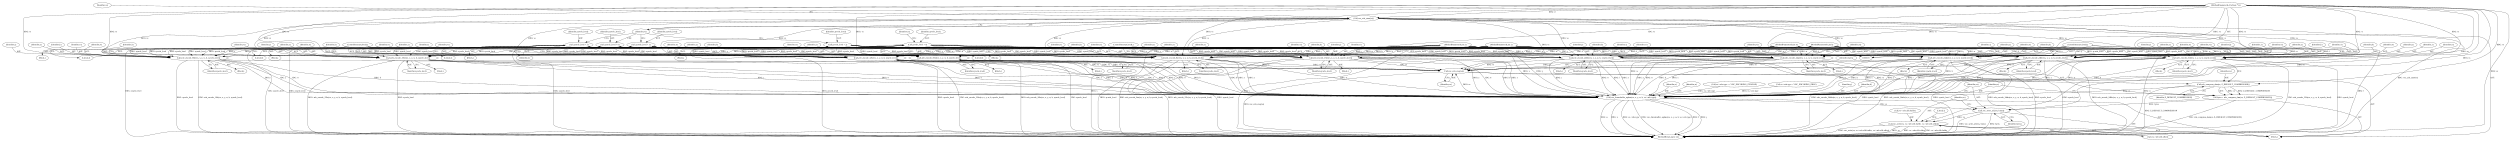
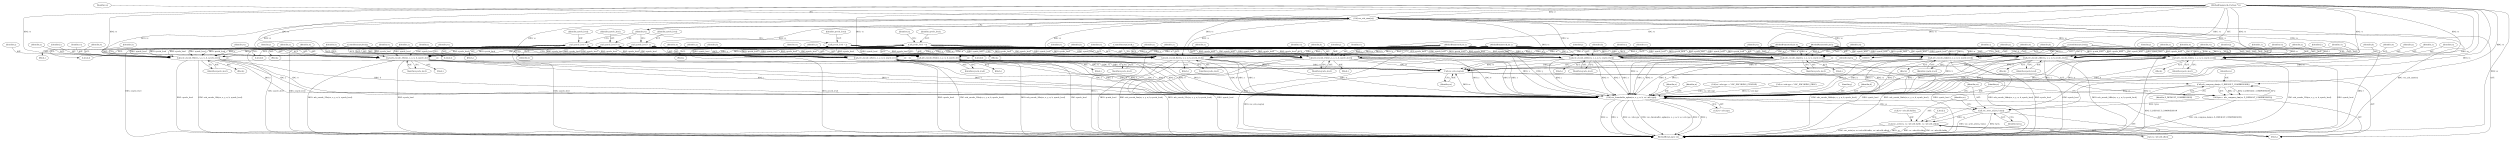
  digraph {
    fontname="Liberation Serif"
    node [fontname="Liberation Serif"]
    edge [fontname="Liberation Serif"]
    n1 [label="(Call,vnc_zrle_stop(vs))"]
    n2 [label="(Call,zrle_compress_data(vs, Z_DEFAULT_COMPRESSION))"]
    n3 [label="(MethodReturn,static int)"]
    n4 [label="(Block,)"]
    n5 [label="(Identifier,vs)"]
    n6 [label="(Call,vnc_framebuffer_update(vs, x, y, w, h, vs->zrle.type))"]
    n7 [label="(Call,bytes = zrle_compress_data(vs, Z_DEFAULT_COMPRESSION))"]
    n8 [label="(Identifier,Z_DEFAULT_COMPRESSION)"]
    n9 [label="(Call,zrle_encode_66le(vs, x, y, w, h, zywrle_level))"]
    n10 [label="(Identifier,zywrle_level)"]
    n11 [label="(Block,)"]
    n12 [label="(Call,vnc_write_u32(vs, bytes))"]
+   n13 [label="(Call,vs->zrle.type)"]
    n14 [label="(Call,vnc_zrle_start(vs))"]
    n15 [label="(Call,zrle_encode_15be(vs, x, y, w, h, zywrle_level))"]
    n16 [label="(Call,zrle_encode_32be(vs, x, y, w, h, zywrle_level))"]
    n17 [label="(Call,zrle_encode_16be(vs, x, y, w, h, zywrle_level))"]
    n18 [label="(Call,zrle_encode_8ne(vs, x, y, w, h, zywrle_level))"]
    n19 [label="(Call,zrle_encode_15le(vs, x, y, w, h, zywrle_level))"]
    n20 [label="(Call,zrle_encode_32le(vs, x, y, w, h, zywrle_level))"]
    n21 [label="(Call,zrle_encode_24ble(vs, x, y, w, h, zywrle_level))"]
    n22 [label="(Call,zrle_encode_24bbe(vs, x, y, w, h, zywrle_level))"]
    n23 [label="(Call,zrle_encode_24abe(vs, x, y, w, h, zywrle_level))"]
    n24 [label="(Call,zrle_encode_24ale(vs, x, y, w, h, zywrle_level))"]
    n25 [label="(Identifier,vs)"]
    n26 [label="(Identifier,zywrle_level)"]
    n27 [label="(Block,)"]
    n28 [label="(Identifier,zywrle_level)"]
    n29 [label="(Block,)"]
    n30 [label="(Identifier,zywrle_level)"]
    n31 [label="(Block,)"]
    n32 [label="(Block,)"]
    n33 [label="(Identifier,zywrle_level)"]
    n34 [label="(Identifier,zywrle_level)"]
    n35 [label="(Block,)"]
    n36 [label="(Block,)"]
    n37 [label="(Identifier,zywrle_level)"]
    n38 [label="(Block,)"]
    n39 [label="(Identifier,zywrle_level)"]
    n40 [label="(Block,)"]
    n41 [label="(Identifier,zywrle_level)"]
    n42 [label="(Block,)"]
    n43 [label="(Identifier,zywrle_level)"]
    n44 [label="(Identifier,zywrle_level)"]
    n45 [label="(Block,)"]
    n46 [label="(Call,zywrle_level = 3)"]
    n47 [label="(Call,zywrle_level = 0)"]
    n48 [label="(Call,zywrle_level = 2)"]
    n49 [label="(Call,zywrle_level = 1)"]
    n50 [label="(MethodParameterIn,VncState *vs)"]
    n51 [label="(Call,vnc_write(vs, vs->zrle.zlib.buffer, vs->zrle.zlib.offset))"]
    1000100
    n53 [label="(Identifier,bytes)"]
    n54 [label="(Call,vs->zrle.zlib.offset)"]
    n55 [label="(MethodParameterIn,int x)"]
    n56 [label="(MethodParameterIn,int y)"]
    n57 [label="(MethodParameterIn,int w)"]
    n58 [label="(MethodParameterIn,int h)"]
    n59 [label="(Block,)"]
    n60 [label="(Literal,3)"]
    n61 [label="(Literal,0)"]
    n62 [label="(Block,)"]
    n63 [label="(Call,zywrle_level = 0)"]
    n64 [label="(Block,)"]
    n65 [label="(Literal,0)"]
    n66 [label="(Identifier,2)"]
    n67 [label="(Block,)"]
    n68 [label="(Literal,1)"]
    n69 [label="(Block,)"]
    n70 [label="(Identifier,w)"]
    n71 [label="(Identifier,h)"]
    n72 [label="(Identifier,y)"]
    n73 [label="(Identifier,zywrle_level)"]
    n74 [label="(Identifier,y)"]
    n75 [label="(Identifier,x)"]
    n76 [label="(Identifier,h)"]
    n77 [label="(Identifier,w)"]
    n78 [label="(Identifier,w)"]
    n79 [label="(Identifier,y)"]
    n80 [label="(Identifier,x)"]
    n81 [label="(Identifier,vs)"]
    n82 [label="(Call,vs->zrle.zlib.buffer)"]
    n83 [label="(Identifier,w)"]
    n84 [label="(Identifier,x)"]
    n85 [label="(Identifier,h)"]
    n86 [label="(Identifier,y)"]
    n87 [label="(ControlStructure,break;)"]
    n88 [label="(Identifier,vs)"]
    n89 [label="(Identifier,w)"]
    n90 [label="(Identifier,vs)"]
    n91 [label="(Identifier,y)"]
    n92 [label="(ControlStructure,break;)"]
    n93 [label="(Identifier,x)"]
    n94 [label="(Identifier,h)"]
    n95 [label="(Identifier,x)"]
    n96 [label="(Identifier,x)"]
    n97 [label="(Identifier,zywrle_level)"]
    n98 [label="(Identifier,w)"]
    n99 [label="(Identifier,x)"]
    n100 [label="(Identifier,vs)"]
    n101 [label="(Identifier,y)"]
    n102 [label="(Call,vs->zrle.type == VNC_ENCODING_ZYWRLE)"]
    n103 [label="(Identifier,y)"]
    n104 [label="(Identifier,vs)"]
    n105 [label="(Identifier,w)"]
    n106 [label="(Identifier,h)"]
    n107 [label="(Identifier,h)"]
    n108 [label="(Identifier,bytes)"]
    n109 [label="(Identifier,x)"]
    n110 [label="(Identifier,y)"]
    n111 [label="(Identifier,x)"]
    n112 [label="(Identifier,w)"]
    n113 [label="(Identifier,zywrle_level)"]
    n114 [label="(Identifier,vs)"]
    n115 [label="(Identifier,vs)"]
    n116 [label="(Identifier,vs)"]
    n117 [label="(Identifier,y)"]
    n118 [label="(Identifier,h)"]
    n119 [label="(Identifier,h)"]
    n120 [label="(Call,vs->zrle.type = VNC_ENCODING_ZRLE)"]
    n121 [label="(Identifier,vs)"]
    n122 [label="(Identifier,h)"]
    n123 [label="(Identifier,x)"]
    n124 [label="(Identifier,vs)"]
    n125 [label="(Identifier,vs)"]
    n126 [label="(Identifier,vs)"]
    n127 [label="(Identifier,y)"]
    n128 [label="(Identifier,vs)"]
    n129 [label="(Identifier,y)"]
    n130 [label="(Identifier,vs)"]
    n131 [label="(Identifier,zywrle_level)"]
    n132 [label="(Identifier,x)"]
    n133 [label="(Identifier,h)"]
    n134 [label="(Identifier,zywrle_level)"]
    n135 [label="(Identifier,w)"]
    n136 [label="(Identifier,x)"]
    n137 [label="(Identifier,h)"]
    n138 [label="(Identifier,vs)"]
    n139 [label="(Identifier,vs)"]
    n140 [label="(Literal,1)"]
    n141 [label="(Identifier,vs)"]
    n142 [label="(Identifier,w)"]
    n143 [label="(ControlStructure,break;)"]
    n144 [label="(Identifier,w)"]
    n145 [label="(Identifier,w)"]
    n146 [label="(Identifier,y)"]
    n147 [label="(Identifier,h)"]
    n1 -> n2 [label="DDG: vs"]
    n1 -> n3 [label="DDG: vnc_zrle_stop(vs)"]
    n1 -> n4 [label="AST: "]
    n1 -> n5 [label="CFG: "]
    n2 -> n3 [label="DDG: Z_DEFAULT_COMPRESSION"]
    n2 -> n6 [label="DDG: vs"]
    n2 -> n7 [label="AST: "]
    n2 -> n7 [label="DDG: vs"]
    n2 -> n7 [label="DDG: Z_DEFAULT_COMPRESSION"]
    n2 -> n8 [label="CFG: "]
    n5 -> n1 [label="AST: "]
    n6 -> n1 [label="DDG: vs"]
    n6 -> n3 [label="DDG: vnc_framebuffer_update(vs, x, y, w, h, vs->zrle.type)"]
    n6 -> n3 [label="DDG: h"]
    n6 -> n3 [label="DDG: y"]
    n6 -> n3 [label="DDG: w"]
    n6 -> n3 [label="DDG: x"]
    n6 -> n3 [label="DDG: vs->zrle.type"]
    n6 -> n4 [label="AST: "]
    n6 -> n12 [label="DDG: vs"]
-   n20 -> n2 [label="CFG: "]
+   n6 -> n13 [label="CFG: "]
+   n7 -> n2 [label="CFG: "]
    n7 -> n3 [label="DDG: zrle_compress_data(vs, Z_DEFAULT_COMPRESSION)"]
    n7 -> n4 [label="AST: "]
    n7 -> n12 [label="DDG: bytes"]
    n8 -> n2 [label="AST: "]
    n9 -> n1 [label="DDG: vs"]
    n9 -> n3 [label="DDG: zywrle_level"]
    n9 -> n3 [label="DDG: zrle_encode_16le(vs, x, y, w, h, zywrle_level)"]
    n9 -> n6 [label="DDG: x"]
    n9 -> n6 [label="DDG: y"]
    n9 -> n6 [label="DDG: w"]
    n9 -> n6 [label="DDG: h"]
    n9 -> n10 [label="CFG: "]
    n9 -> n11 [label="AST: "]
    n10 -> n9 [label="AST: "]
    n12 -> n3 [label="DDG: bytes"]
    n12 -> n3 [label="DDG: vnc_write_u32(vs, bytes)"]
    n12 -> n4 [label="AST: "]
    n12 -> n51 [label="DDG: vs"]
    n12 -> n53 [label="CFG: "]
+   n13 -> n6 [label="AST: "]
    n14 -> n1 [label="DDG: vs"]
    n14 -> n3 [label="DDG: vnc_zrle_start(vs)"]
    n14 -> n4 [label="AST: "]
    n14 -> n9 [label="DDG: vs"]
    n14 -> n15 [label="DDG: vs"]
    n14 -> n16 [label="DDG: vs"]
    n14 -> n17 [label="DDG: vs"]
    n14 -> n18 [label="DDG: vs"]
    n14 -> n19 [label="DDG: vs"]
    n14 -> n20 [label="DDG: vs"]
    n14 -> n21 [label="DDG: vs"]
    n14 -> n22 [label="DDG: vs"]
    n14 -> n23 [label="DDG: vs"]
    n14 -> n24 [label="DDG: vs"]
    n14 -> n25 [label="CFG: "]
    n15 -> n1 [label="DDG: vs"]
    n15 -> n3 [label="DDG: zrle_encode_15be(vs, x, y, w, h, zywrle_level)"]
    n15 -> n3 [label="DDG: zywrle_level"]
    n15 -> n6 [label="DDG: x"]
    n15 -> n6 [label="DDG: y"]
    n15 -> n6 [label="DDG: w"]
    n15 -> n6 [label="DDG: h"]
    n15 -> n26 [label="CFG: "]
    n15 -> n27 [label="AST: "]
    n16 -> n1 [label="DDG: vs"]
    n16 -> n3 [label="DDG: zywrle_level"]
    n16 -> n3 [label="DDG: zrle_encode_32be(vs, x, y, w, h, zywrle_level)"]
    n16 -> n6 [label="DDG: x"]
    n16 -> n6 [label="DDG: y"]
    n16 -> n6 [label="DDG: w"]
    n16 -> n6 [label="DDG: h"]
    n16 -> n28 [label="CFG: "]
    n16 -> n29 [label="AST: "]
    n17 -> n1 [label="DDG: vs"]
    n17 -> n3 [label="DDG: zrle_encode_16be(vs, x, y, w, h, zywrle_level)"]
    n17 -> n3 [label="DDG: zywrle_level"]
    n17 -> n6 [label="DDG: x"]
    n17 -> n6 [label="DDG: y"]
    n17 -> n6 [label="DDG: w"]
    n17 -> n6 [label="DDG: h"]
    n17 -> n30 [label="CFG: "]
    n17 -> n31 [label="AST: "]
    n18 -> n1 [label="DDG: vs"]
    n18 -> n3 [label="DDG: zywrle_level"]
    n18 -> n3 [label="DDG: zrle_encode_8ne(vs, x, y, w, h, zywrle_level)"]
    n18 -> n6 [label="DDG: x"]
    n18 -> n6 [label="DDG: y"]
    n18 -> n6 [label="DDG: w"]
    n18 -> n6 [label="DDG: h"]
    n18 -> n32 [label="AST: "]
    n18 -> n33 [label="CFG: "]
    n19 -> n1 [label="DDG: vs"]
    n19 -> n3 [label="DDG: zrle_encode_15le(vs, x, y, w, h, zywrle_level)"]
    n19 -> n3 [label="DDG: zywrle_level"]
    n19 -> n6 [label="DDG: x"]
    n19 -> n6 [label="DDG: y"]
    n19 -> n6 [label="DDG: w"]
    n19 -> n6 [label="DDG: h"]
    n19 -> n34 [label="CFG: "]
    n19 -> n35 [label="AST: "]
    n20 -> n1 [label="DDG: vs"]
    n20 -> n3 [label="DDG: zrle_encode_32le(vs, x, y, w, h, zywrle_level)"]
    n20 -> n3 [label="DDG: zywrle_level"]
    n20 -> n6 [label="DDG: x"]
    n20 -> n6 [label="DDG: y"]
    n20 -> n6 [label="DDG: w"]
    n20 -> n6 [label="DDG: h"]
    n20 -> n36 [label="AST: "]
    n20 -> n37 [label="CFG: "]
    n21 -> n1 [label="DDG: vs"]
    n21 -> n3 [label="DDG: zywrle_level"]
    n21 -> n3 [label="DDG: zrle_encode_24ble(vs, x, y, w, h, zywrle_level)"]
    n21 -> n6 [label="DDG: x"]
    n21 -> n6 [label="DDG: y"]
    n21 -> n6 [label="DDG: w"]
    n21 -> n6 [label="DDG: h"]
    n21 -> n38 [label="AST: "]
    n21 -> n39 [label="CFG: "]
    n22 -> n1 [label="DDG: vs"]
    n22 -> n3 [label="DDG: zrle_encode_24bbe(vs, x, y, w, h, zywrle_level)"]
    n22 -> n3 [label="DDG: zywrle_level"]
    n22 -> n6 [label="DDG: x"]
    n22 -> n6 [label="DDG: y"]
    n22 -> n6 [label="DDG: w"]
    n22 -> n6 [label="DDG: h"]
    n22 -> n40 [label="AST: "]
    n22 -> n41 [label="CFG: "]
    n23 -> n1 [label="DDG: vs"]
    n23 -> n3 [label="DDG: zywrle_level"]
    n23 -> n3 [label="DDG: zrle_encode_24abe(vs, x, y, w, h, zywrle_level)"]
    n23 -> n6 [label="DDG: x"]
    n23 -> n6 [label="DDG: y"]
    n23 -> n6 [label="DDG: w"]
    n23 -> n6 [label="DDG: h"]
    n23 -> n42 [label="AST: "]
    n23 -> n43 [label="CFG: "]
    n24 -> n1 [label="DDG: vs"]
    n24 -> n3 [label="DDG: zrle_encode_24ale(vs, x, y, w, h, zywrle_level)"]
    n24 -> n3 [label="DDG: zywrle_level"]
    n24 -> n6 [label="DDG: x"]
    n24 -> n6 [label="DDG: y"]
    n24 -> n6 [label="DDG: w"]
    n24 -> n6 [label="DDG: h"]
    n24 -> n44 [label="CFG: "]
    n24 -> n45 [label="AST: "]
    n25 -> n14 [label="AST: "]
    n25 -> n46 [label="CFG: "]
    n25 -> n47 [label="CFG: "]
    n25 -> n48 [label="CFG: "]
    n25 -> n49 [label="CFG: "]
    n26 -> n15 [label="AST: "]
    n28 -> n16 [label="AST: "]
    n30 -> n17 [label="AST: "]
    n33 -> n18 [label="AST: "]
    n34 -> n19 [label="AST: "]
    n37 -> n20 [label="AST: "]
    n39 -> n21 [label="AST: "]
    n41 -> n22 [label="AST: "]
    n43 -> n23 [label="AST: "]
    n44 -> n24 [label="AST: "]
    n46 -> n3 [label="DDG: zywrle_level"]
    n46 -> n9 [label="DDG: zywrle_level"]
    n46 -> n15 [label="DDG: zywrle_level"]
    n46 -> n16 [label="DDG: zywrle_level"]
    n46 -> n17 [label="DDG: zywrle_level"]
    n46 -> n18 [label="DDG: zywrle_level"]
    n46 -> n19 [label="DDG: zywrle_level"]
    n46 -> n20 [label="DDG: zywrle_level"]
    n46 -> n21 [label="DDG: zywrle_level"]
    n46 -> n22 [label="DDG: zywrle_level"]
    n46 -> n23 [label="DDG: zywrle_level"]
    n46 -> n24 [label="CFG: zywrle_level"]
    n46 -> n59 [label="AST: "]
    n46 -> n60 [label="CFG: "]
    n47 -> n3 [label="DDG: zywrle_level"]
    n47 -> n9 [label="DDG: zywrle_level"]
    n47 -> n15 [label="DDG: zywrle_level"]
    n47 -> n16 [label="DDG: zywrle_level"]
    n47 -> n17 [label="DDG: zywrle_level"]
    n47 -> n18 [label="DDG: zywrle_level"]
    n47 -> n19 [label="DDG: zywrle_level"]
    n47 -> n20 [label="DDG: zywrle_level"]
    n47 -> n21 [label="DDG: zywrle_level"]
    n47 -> n22 [label="DDG: zywrle_level"]
    n47 -> n23 [label="DDG: zywrle_level"]
    n47 -> n24 [label="DDG: zywrle_level"]
    n47 -> n61 [label="CFG: "]
    n47 -> n62 [label="AST: "]
    n48 -> n3 [label="DDG: zywrle_level"]
    n48 -> n9 [label="DDG: zywrle_level"]
    n48 -> n15 [label="DDG: zywrle_level"]
    n48 -> n16 [label="DDG: zywrle_level"]
    n48 -> n17 [label="DDG: zywrle_level"]
    n48 -> n18 [label="DDG: zywrle_level"]
    n48 -> n19 [label="DDG: zywrle_level"]
    n48 -> n20 [label="DDG: zywrle_level"]
    n48 -> n21 [label="DDG: zywrle_level"]
    n48 -> n22 [label="DDG: zywrle_level"]
    n48 -> n23 [label="DDG: zywrle_level"]
    n48 -> n24 [label="DDG: zywrle_level"]
    n48 -> n66 [label="CFG: "]
    n48 -> n67 [label="AST: "]
    n49 -> n3 [label="DDG: zywrle_level"]
    n49 -> n9 [label="DDG: zywrle_level"]
    n49 -> n15 [label="DDG: zywrle_level"]
    n49 -> n16 [label="DDG: zywrle_level"]
    n49 -> n17 [label="DDG: zywrle_level"]
    n49 -> n18 [label="DDG: zywrle_level"]
    n49 -> n19 [label="DDG: zywrle_level"]
    n49 -> n20 [label="DDG: zywrle_level"]
    n49 -> n21 [label="DDG: zywrle_level"]
    n49 -> n22 [label="DDG: zywrle_level"]
    n49 -> n23 [label="DDG: zywrle_level"]
    n49 -> n24 [label="DDG: zywrle_level"]
    n49 -> n68 [label="CFG: "]
    n49 -> n69 [label="AST: "]
    n50 -> n2 [label="DDG: vs"]
    n50 -> n3 [label="DDG: vs"]
    n50 -> n6 [label="DDG: vs"]
    n50 -> n9 [label="DDG: vs"]
    n50 -> n12 [label="DDG: vs"]
    n50 -> n14 [label="DDG: vs"]
    n50 -> n15 [label="DDG: vs"]
    n50 -> n16 [label="DDG: vs"]
    n50 -> n17 [label="DDG: vs"]
    n50 -> n18 [label="DDG: vs"]
    n50 -> n19 [label="DDG: vs"]
    n50 -> n20 [label="DDG: vs"]
    n50 -> n21 [label="DDG: vs"]
    n50 -> n22 [label="DDG: vs"]
    n50 -> n23 [label="DDG: vs"]
    n50 -> n24 [label="DDG: vs"]
    n50 -> n51 [label="DDG: vs"]
    n50 -> 1000100 [label="AST: "]
    n51 -> n3 [label="DDG: vs->zrle.zlib.offset"]
    n51 -> n3 [label="DDG: vs->zrle.zlib.buffer"]
    n51 -> n3 [label="DDG: vnc_write(vs, vs->zrle.zlib.buffer, vs->zrle.zlib.offset)"]
    n51 -> n3 [label="DDG: vs"]
    n51 -> n4 [label="AST: "]
    n51 -> n54 [label="CFG: "]
    n53 -> n12 [label="AST: "]
    n54 -> n51 [label="AST: "]
    n55 -> n3 [label="DDG: x"]
    n55 -> n6 [label="DDG: x"]
    n55 -> n9 [label="DDG: x"]
    n55 -> n15 [label="DDG: x"]
    n55 -> n16 [label="DDG: x"]
    n55 -> n17 [label="DDG: x"]
    n55 -> n18 [label="DDG: x"]
    n55 -> n19 [label="DDG: x"]
    n55 -> n20 [label="DDG: x"]
    n55 -> n21 [label="DDG: x"]
    n55 -> n22 [label="DDG: x"]
    n55 -> n23 [label="DDG: x"]
    n55 -> n24 [label="DDG: x"]
    n55 -> 1000100 [label="AST: "]
    n56 -> n3 [label="DDG: y"]
    n56 -> n6 [label="DDG: y"]
    n56 -> n9 [label="DDG: y"]
    n56 -> n15 [label="DDG: y"]
    n56 -> n16 [label="DDG: y"]
    n56 -> n17 [label="DDG: y"]
    n56 -> n18 [label="DDG: y"]
    n56 -> n19 [label="DDG: y"]
    n56 -> n20 [label="DDG: y"]
    n56 -> n21 [label="DDG: y"]
    n56 -> n22 [label="DDG: y"]
    n56 -> n23 [label="DDG: y"]
    n56 -> n24 [label="DDG: y"]
    n56 -> 1000100 [label="AST: "]
    n57 -> n3 [label="DDG: w"]
    n57 -> n6 [label="DDG: w"]
    n57 -> n9 [label="DDG: w"]
    n57 -> n15 [label="DDG: w"]
    n57 -> n16 [label="DDG: w"]
    n57 -> n17 [label="DDG: w"]
    n57 -> n18 [label="DDG: w"]
    n57 -> n19 [label="DDG: w"]
    n57 -> n20 [label="DDG: w"]
    n57 -> n21 [label="DDG: w"]
    n57 -> n22 [label="DDG: w"]
    n57 -> n23 [label="DDG: w"]
    n57 -> n24 [label="DDG: w"]
    n57 -> 1000100 [label="AST: "]
    n58 -> n3 [label="DDG: h"]
    n58 -> n6 [label="DDG: h"]
    n58 -> n9 [label="DDG: h"]
    n58 -> n15 [label="DDG: h"]
    n58 -> n16 [label="DDG: h"]
    n58 -> n17 [label="DDG: h"]
    n58 -> n18 [label="DDG: h"]
    n58 -> n19 [label="DDG: h"]
    n58 -> n20 [label="DDG: h"]
    n58 -> n21 [label="DDG: h"]
    n58 -> n22 [label="DDG: h"]
    n58 -> n23 [label="DDG: h"]
    n58 -> n24 [label="DDG: h"]
    n58 -> 1000100 [label="AST: "]
    n60 -> n46 [label="AST: "]
    n61 -> n47 [label="AST: "]
    n63 -> n3 [label="DDG: zywrle_level"]
    n63 -> n9 [label="DDG: zywrle_level"]
    n63 -> n15 [label="DDG: zywrle_level"]
    n63 -> n16 [label="DDG: zywrle_level"]
    n63 -> n17 [label="DDG: zywrle_level"]
    n63 -> n18 [label="DDG: zywrle_level"]
    n63 -> n19 [label="DDG: zywrle_level"]
    n63 -> n20 [label="DDG: zywrle_level"]
    n63 -> n21 [label="DDG: zywrle_level"]
    n63 -> n22 [label="DDG: zywrle_level"]
    n63 -> n23 [label="DDG: zywrle_level"]
    n63 -> n24 [label="DDG: zywrle_level"]
    n63 -> n64 [label="AST: "]
    n63 -> n65 [label="CFG: "]
    n65 -> n63 [label="AST: "]
    n66 -> n48 [label="AST: "]
    n68 -> n49 [label="AST: "]
    n70 -> n17 [label="AST: "]
    n71 -> n20 [label="AST: "]
    n72 -> n17 [label="AST: "]
    n73 -> n48 [label="AST: "]
    n74 -> n15 [label="AST: "]
    n75 -> n21 [label="AST: "]
    n76 -> n17 [label="AST: "]
    n77 -> n24 [label="AST: "]
    n78 -> n20 [label="AST: "]
    n79 -> n16 [label="AST: "]
    n80 -> n19 [label="AST: "]
    n81 -> n19 [label="AST: "]
    n82 -> n51 [label="AST: "]
    n83 -> n18 [label="AST: "]
    n84 -> n6 [label="AST: "]
    n85 -> n18 [label="AST: "]
    n86 -> n23 [label="AST: "]
    n87 -> n16 [label="CFG: "]
    n87 -> n20 [label="CFG: "]
    n87 -> n21 [label="CFG: "]
    n87 -> n22 [label="CFG: "]
    n87 -> n23 [label="CFG: "]
    n87 -> n24 [label="CFG: "]
    n88 -> n12 [label="CFG: "]
    n88 -> n51 [label="AST: "]
    n89 -> n6 [label="AST: "]
    n90 -> n18 [label="AST: "]
    n91 -> n20 [label="AST: "]
    n92 -> n18 [label="CFG: "]
    n93 -> n16 [label="AST: "]
    n94 -> n24 [label="AST: "]
    n95 -> n9 [label="AST: "]
    n96 -> n23 [label="AST: "]
    n97 -> n47 [label="AST: "]
    n98 -> n23 [label="AST: "]
    n99 -> n15 [label="AST: "]
    n100 -> n14 [label="CFG: "]
    n101 -> n18 [label="AST: "]
    n102 -> n6 [label="DDG: vs->zrle.type"]
    n103 -> n22 [label="AST: "]
    n104 -> n21 [label="AST: "]
    n105 -> n15 [label="AST: "]
    n106 -> n15 [label="AST: "]
    n107 -> n22 [label="AST: "]
    n108 -> n1 [label="CFG: "]
    n108 -> n7 [label="AST: "]
    n109 -> n22 [label="AST: "]
    n110 -> n21 [label="AST: "]
    n111 -> n20 [label="AST: "]
    n112 -> n22 [label="AST: "]
    n113 -> n46 [label="AST: "]
    n114 -> n17 [label="AST: "]
    n115 -> n24 [label="AST: "]
    n116 -> n15 [label="AST: "]
    n117 -> n9 [label="AST: "]
    n118 -> n19 [label="AST: "]
    n119 -> n21 [label="AST: "]
    n120 -> n6 [label="DDG: vs->zrle.type"]
    n121 -> n16 [label="AST: "]
    n122 -> n9 [label="AST: "]
    n123 -> n24 [label="AST: "]
    n124 -> n6 [label="CFG: "]
    n124 -> n12 [label="AST: "]
    n125 -> n20 [label="AST: "]
    n126 -> n6 [label="AST: "]
    n126 -> n7 [label="CFG: "]
    n127 -> n19 [label="AST: "]
    n128 -> n23 [label="AST: "]
    n129 -> n6 [label="AST: "]
    n130 -> n63 [label="CFG: "]
    n131 -> n63 [label="AST: "]
    n132 -> n17 [label="AST: "]
    n133 -> n16 [label="AST: "]
    n134 -> n49 [label="AST: "]
    n135 -> n19 [label="AST: "]
    n136 -> n18 [label="AST: "]
    n137 -> n23 [label="AST: "]
    n138 -> n22 [label="AST: "]
    n139 -> n9 [label="AST: "]
    n140 -> n51 [label="CFG: "]
    n141 -> n2 [label="AST: "]
    n142 -> n16 [label="AST: "]
    n143 -> n9 [label="CFG: "]
    n143 -> n15 [label="CFG: "]
    n143 -> n17 [label="CFG: "]
    n143 -> n19 [label="CFG: "]
    n144 -> n9 [label="AST: "]
    n145 -> n21 [label="AST: "]
    n146 -> n24 [label="AST: "]
    n147 -> n6 [label="AST: "]
  }
